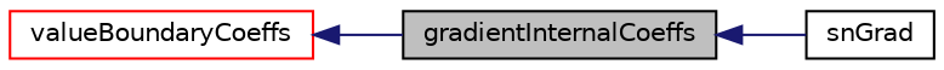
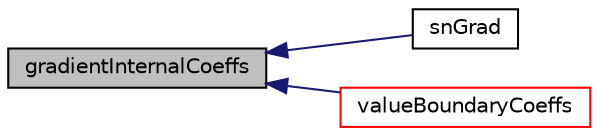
  digraph {
    fontname="DejaVu Sans"
    rankdir=LR
    node [color=black fontname="DejaVu Sans" fontsize=10 shape=record]
    edge [color=midnightblue dir=back fontname="DejaVu Sans" fontsize=10 labelfontname=FreeSans labelfontsize=10 style=solid]
    n1 [fillcolor=grey75 fontcolor=black height=0.2 label=gradientInternalCoeffs style=filled width=0.4]
    n2 [height=0.2 label=snGrad width=0.4]
    n3 [color=red height=0.2 label=valueBoundaryCoeffs width=0.4]
    n1 -> n2
-   n3 -> n1
+   n1 -> n3
  }
